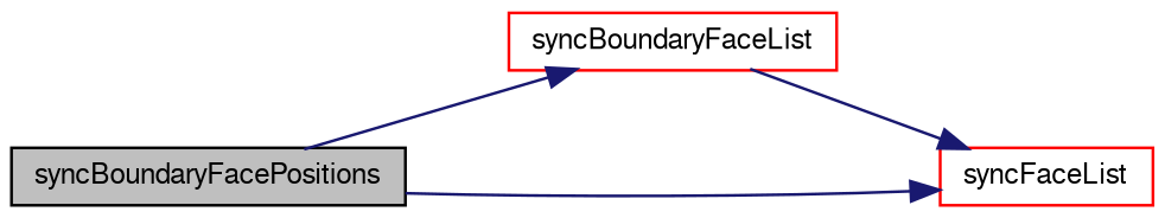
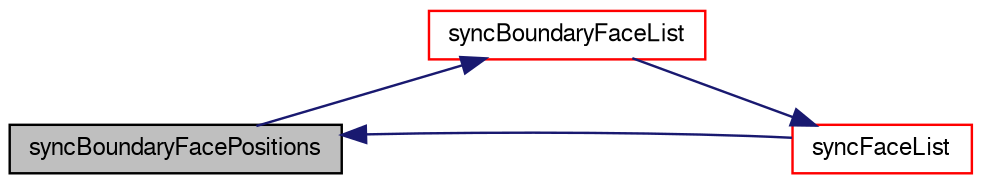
  digraph {
    rankdir=LR
    node [color=red fontname=FreeSans fontsize=10 shape=record]
    edge [color=midnightblue fontname=FreeSans fontsize=10 labelfontname=FreeSans labelfontsize=10 style=solid]
    n1 [color=black fillcolor=grey75 fontcolor=black height=0.2 label=syncBoundaryFacePositions style=filled width=0.4]
    n2 [height=0.2 label=syncBoundaryFaceList width=0.4]
    n3 [height=0.2 label=syncFaceList width=0.4]
    n1 -> n2
-   n1 -> n3
+   n3 -> n1
    n2 -> n3
  }
